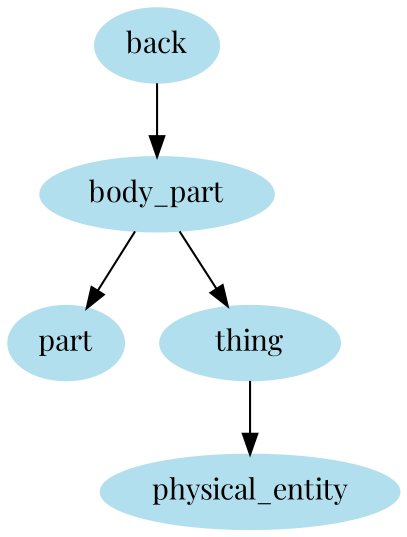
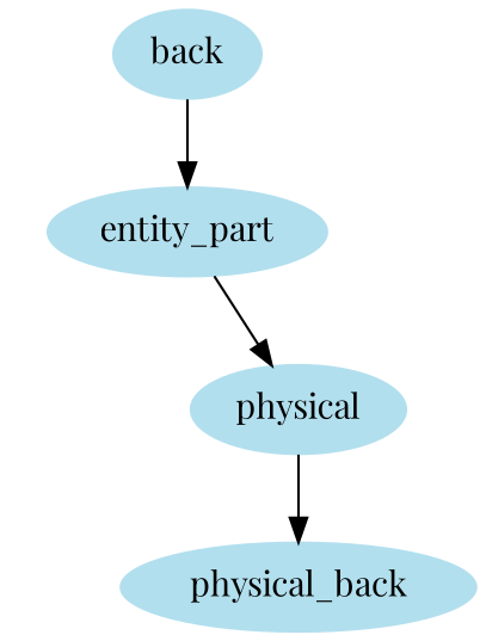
  digraph {
    fontname="Playfair Display"
    node [color=lightblue2 fontname="Playfair Display" style=filled]
    edge [fontname="Playfair Display"]
    back
-   body_part
-   part
-   thing
-   physical_entity
+   body_part [label=entity_part]
+   thing [label=physical]
+   physical_entity [label=physical_back]
    back -> body_part
-   body_part -> part
    body_part -> thing
    thing -> physical_entity
  }
